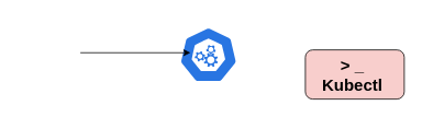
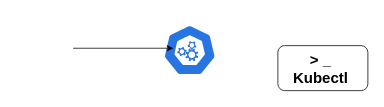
  <mxCell id="0" />
  <mxCell id="1" parent="0" />
  <mxCell id="2" value="" style="html=1;overflow=block;blockSpacing=1;whiteSpace=wrap;shape=image;fontSize=13;spacing=0;strokeColor=none;strokeOpacity=100;rounded=1;absoluteArcSize=1;arcSize=9;strokeWidth=3;image=https://images.lucid.app/images/9c8dca1a-be1f-423c-9c3d-c2e51ecd86b0/content;imageAspect=0;lucidId=~HBpV5-6JAvB;dashed=1;labelBorderColor=default;" vertex="1" parent="1"><mxGeometry x="20" y="20" width="77" height="87" as="geometry" /></mxCell>
  <mxCell id="3" value="" style="aspect=fixed;sketch=0;html=1;dashed=0;whitespace=wrap;verticalLabelPosition=bottom;verticalAlign=top;fillColor=#2875E2;strokeColor=#ffffff;points=[[0.005,0.63,0],[0.1,0.2,0],[0.9,0.2,0],[0.5,0,0],[0.995,0.63,0],[0.72,0.99,0],[0.5,1,0],[0.28,0.99,0]];shape=mxgraph.kubernetes.icon2;prIcon=control_plane" vertex="1" parent="1"><mxGeometry x="217" y="32" width="70.84" height="68" as="geometry" /></mxCell>
  <mxCell id="4" style="edgeStyle=orthogonalEdgeStyle;rounded=0;orthogonalLoop=1;jettySize=auto;html=1;entryX=0.192;entryY=0.463;entryDx=0;entryDy=0;entryPerimeter=0;" edge="1" parent="1" source="2" target="3"><mxGeometry relative="1" as="geometry" /></mxCell>
- <mxCell id="5" value="&lt;b style=&quot;font-size: 20px;&quot;&gt;&lt;font style=&quot;font-size: 20px;&quot;&gt;&amp;gt; _&amp;nbsp;&lt;/font&gt;&lt;/b&gt;&lt;div style=&quot;font-size: 20px;&quot;&gt;&lt;b style=&quot;&quot;&gt;&lt;font style=&quot;font-size: 20px;&quot;&gt;Kubectl&amp;nbsp;&lt;/font&gt;&lt;/b&gt;&lt;/div&gt;" style="rounded=1;whiteSpace=wrap;html=1;fillColor=#f8cecc;" vertex="1" parent="1"><mxGeometry x="370" y="60" width="120" height="60" as="geometry" /></mxCell>
+ <mxCell id="5" value="&lt;b style=&quot;font-size: 20px;&quot;&gt;&lt;font style=&quot;font-size: 20px;&quot;&gt;&amp;gt; _&amp;nbsp;&lt;/font&gt;&lt;/b&gt;&lt;div style=&quot;font-size: 20px;&quot;&gt;&lt;b style=&quot;&quot;&gt;&lt;font style=&quot;font-size: 20px;&quot;&gt;Kubectl&amp;nbsp;&lt;/font&gt;&lt;/b&gt;&lt;/div&gt;" style="rounded=1;whiteSpace=wrap;html=1;" vertex="1" parent="1"><mxGeometry x="370" y="60" width="120" height="60" as="geometry" /></mxCell>
